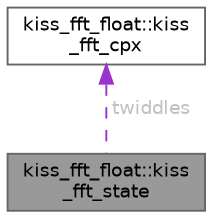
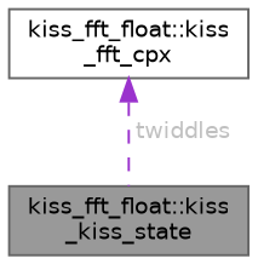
  digraph {
    node [color=gray40 fontname=Helvetica fontsize=10 shape=box style=filled]
-   n1 [fillcolor=grey60 fontcolor=black height=0.2 label="kiss_fft_float::kiss\l_fft_state" width=0.4]
+   n1 [fillcolor=grey60 fontcolor=black height=0.2 label="kiss_fft_float::kiss\l_kiss_state" width=0.4]
    n2 [fillcolor=white height=0.2 label="kiss_fft_float::kiss\l_fft_cpx" width=0.4]
    n2 -> n1 [color=darkorchid3 dir=back fontcolor=grey fontname=Helvetica fontsize=10 label=" twiddles" labelfontname=Helvetica labelfontsize=10 style=dashed]
  }
